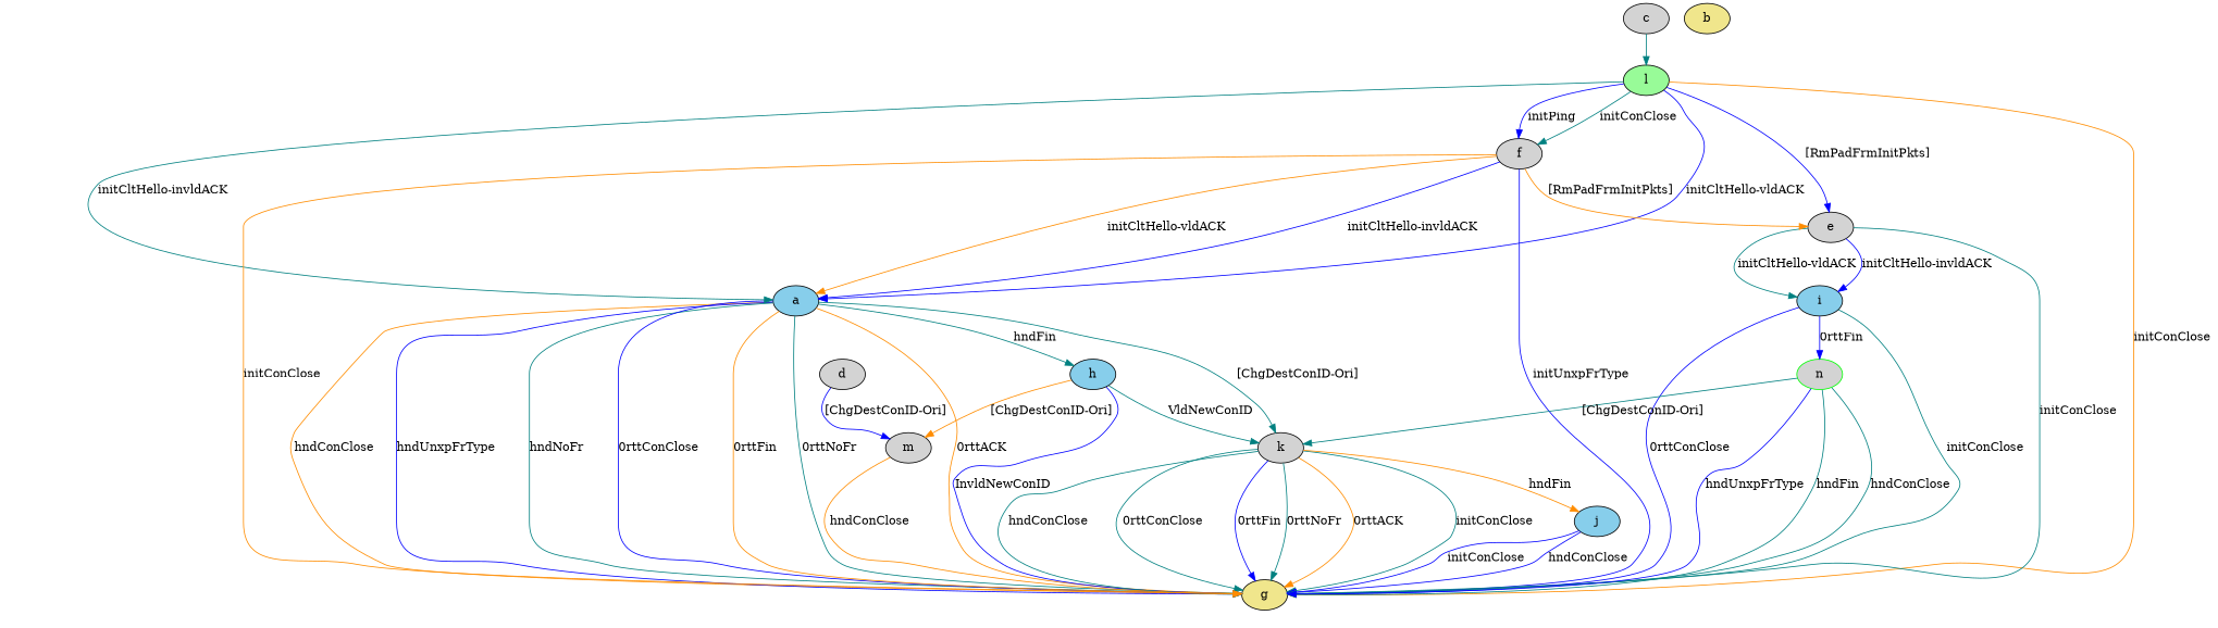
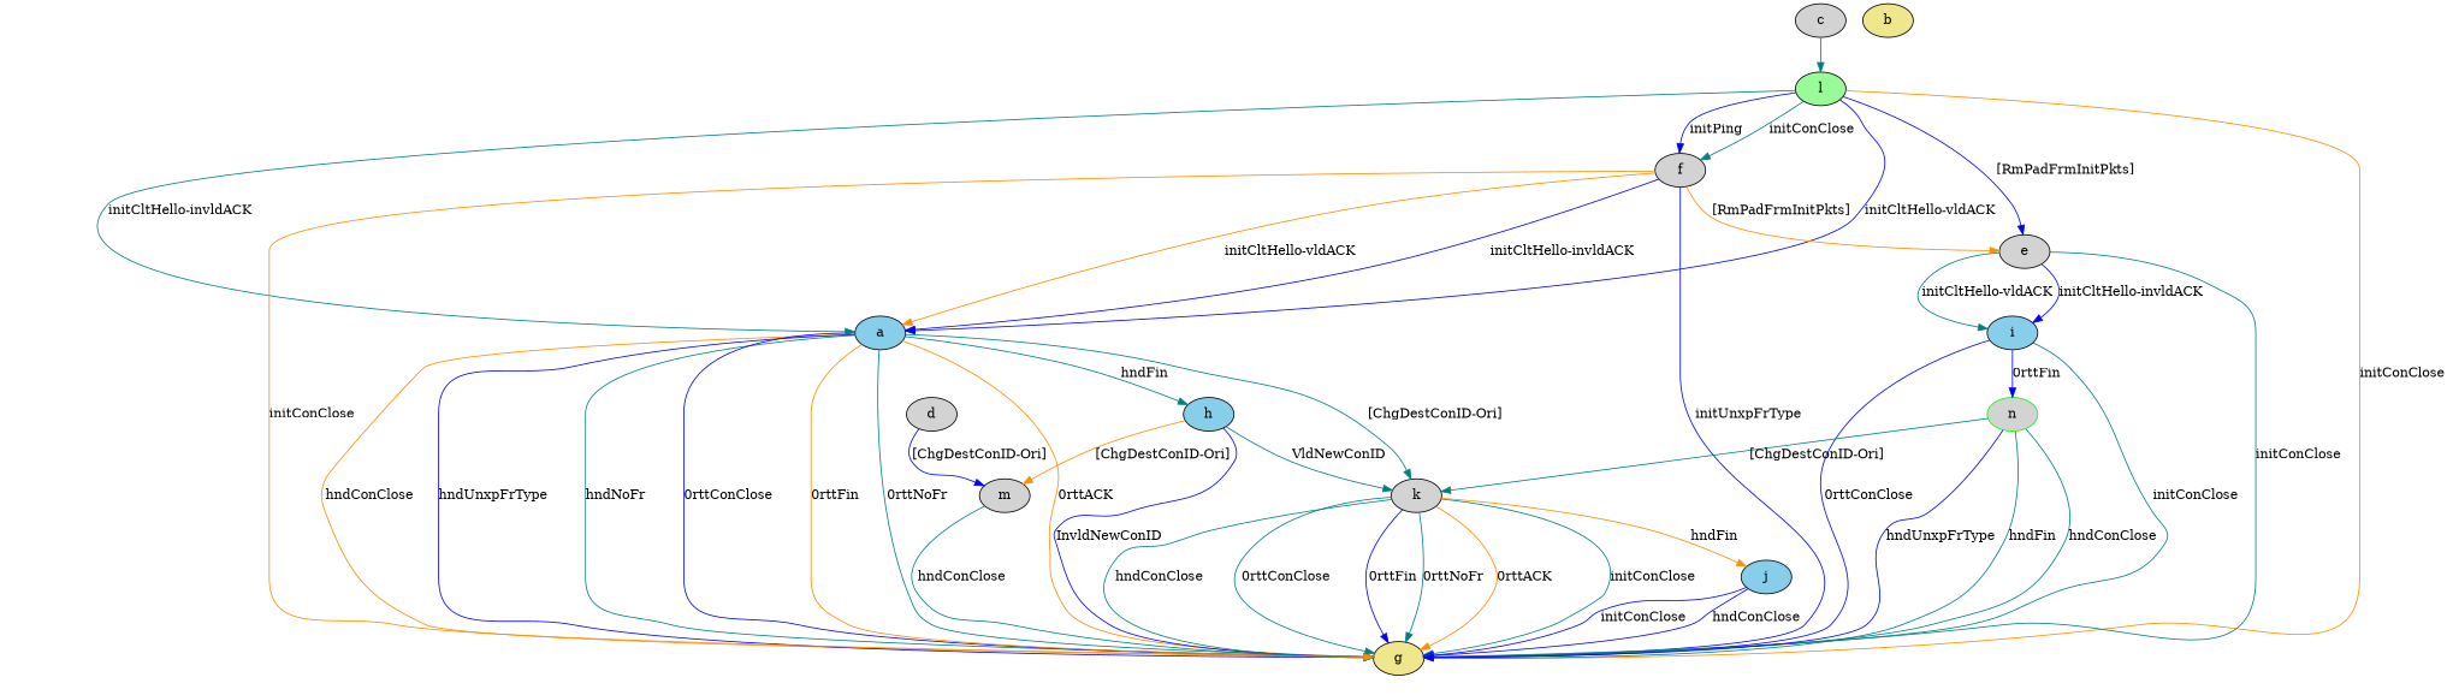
  digraph {
    node [fillcolor=lightgrey style=filled]
    edge [color=teal]
    a [fillcolor=skyblue]
    g [fillcolor=khaki]
    h [fillcolor=skyblue]
    k
    m
    j [fillcolor=skyblue]
    d
    b [fillcolor=khaki]
    l [fillcolor=palegreen]
    c
    e
    f
    i [fillcolor=skyblue]
    n [color=green]
    a -> g [color=darkorange label="hndConClose "]
    a -> g [color=blue label="hndUnxpFrType "]
    a -> g [label="hndNoFr "]
    a -> g [color=blue label="0rttConClose "]
    a -> g [color=darkorange label="0rttFin "]
    a -> g [label="0rttNoFr "]
    a -> g [color=darkorange label="0rttACK "]
    a -> h [label="hndFin "]
    a -> k [label="[ChgDestConID-Ori] "]
    h -> g [color=blue label="InvldNewConID "]
    h -> k [label="VldNewConID "]
    h -> m [color=darkorange label="[ChgDestConID-Ori] "]
    k -> g [label="initConClose "]
    k -> g [label="hndConClose "]
    k -> g [label="0rttConClose "]
    k -> g [color=blue label="0rttFin "]
    k -> g [label="0rttNoFr "]
    k -> g [color=darkorange label="0rttACK "]
    k -> j [color=darkorange label="hndFin "]
-   m -> g [color=darkorange label="hndConClose "]
+   m -> g [label="hndConClose "]
    j -> g [color=blue label="initConClose "]
    j -> g [color=blue label="hndConClose "]
    d -> m [color=blue label="[ChgDestConID-Ori] "]
    l -> a [color=blue label="initCltHello-vldACK "]
    l -> a [label="initCltHello-invldACK "]
    l -> g [color=darkorange label="initConClose "]
    l -> e [color=blue label="[RmPadFrmInitPkts] "]
    l -> f [color=blue label="initPing "]
    l -> f [label="initConClose "]
    c -> l
    e -> g [label="initConClose "]
    e -> i [label="initCltHello-vldACK "]
    e -> i [color=blue label="initCltHello-invldACK "]
    f -> a [color=darkorange label="initCltHello-vldACK "]
    f -> a [color=blue label="initCltHello-invldACK "]
    f -> g [color=darkorange label="initConClose "]
    f -> g [color=blue label="initUnxpFrType "]
    f -> e [color=darkorange label="[RmPadFrmInitPkts] "]
    i -> g [label="initConClose "]
    i -> g [color=blue label="0rttConClose "]
    i -> n [color=blue label="0rttFin "]
    n -> g [label="hndFin "]
    n -> g [label="hndConClose "]
    n -> g [color=blue label="hndUnxpFrType "]
    n -> k [label="[ChgDestConID-Ori] "]
  }
